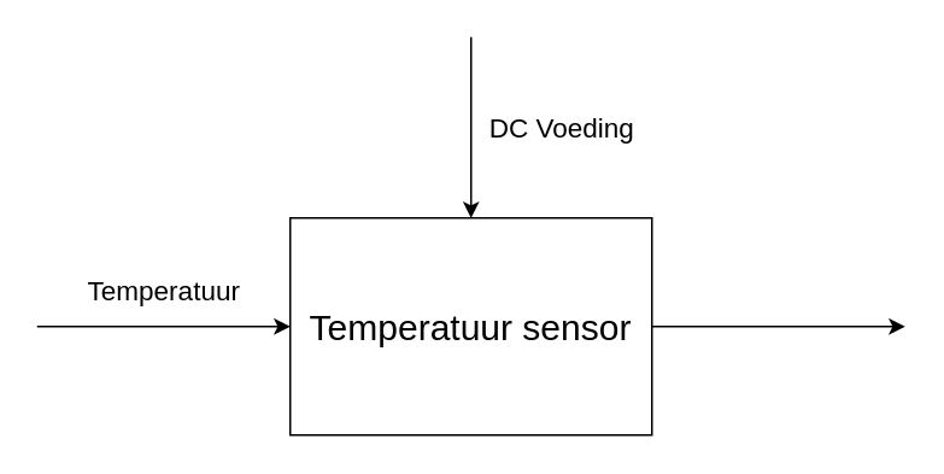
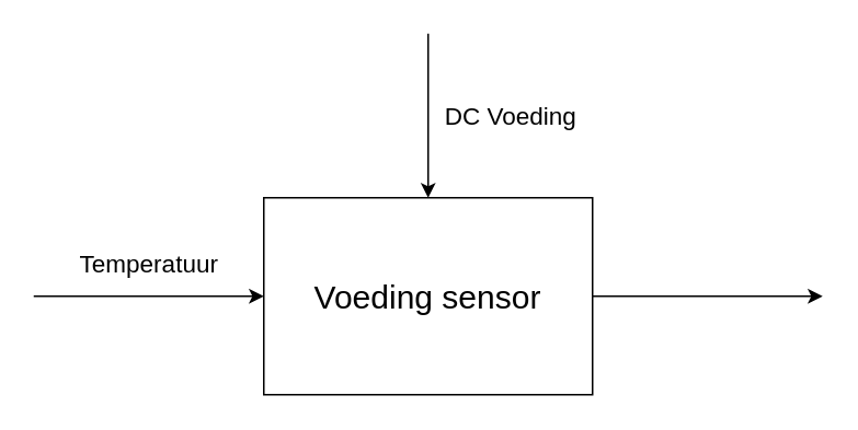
  <mxCell id="0" />
  <mxCell id="1" parent="0" />
  <mxCell id="2" value="" style="edgeStyle=orthogonalEdgeStyle;rounded=0;orthogonalLoop=1;jettySize=auto;html=1;fontSize=15;" parent="1" source="3" edge="1"><mxGeometry y="20" relative="1" as="geometry"><mxPoint x="500" y="180" as="targetPoint" /><mxPoint as="offset" /></mxGeometry></mxCell>
- <mxCell id="3" value="Temperatuur sensor" style="rounded=0;whiteSpace=wrap;html=1;fontSize=20;" parent="1" vertex="1"><mxGeometry x="160" y="120" width="200" height="120" as="geometry" /></mxCell>
+ <mxCell id="3" value="Voeding sensor" style="rounded=0;whiteSpace=wrap;html=1;fontSize=20;" parent="1" vertex="1"><mxGeometry x="160" y="120" width="200" height="120" as="geometry" /></mxCell>
  <mxCell id="4" value="Temperatuur" style="endArrow=classic;html=1;rounded=0;fontSize=15;entryX=0;entryY=0.5;entryDx=0;entryDy=0;" parent="1" target="3" edge="1"><mxGeometry y="20" width="50" height="50" relative="1" as="geometry"><mxPoint x="20" y="180" as="sourcePoint" /><mxPoint x="120" y="110" as="targetPoint" /><mxPoint as="offset" /></mxGeometry></mxCell>
  <mxCell id="5" value="DC Voeding" style="endArrow=classic;html=1;rounded=0;fontSize=15;entryX=0.5;entryY=0;entryDx=0;entryDy=0;" parent="1" target="3" edge="1"><mxGeometry y="50" width="50" height="50" relative="1" as="geometry"><mxPoint x="260" y="20" as="sourcePoint" /><mxPoint x="280" y="190" as="targetPoint" /><mxPoint as="offset" /></mxGeometry></mxCell>
